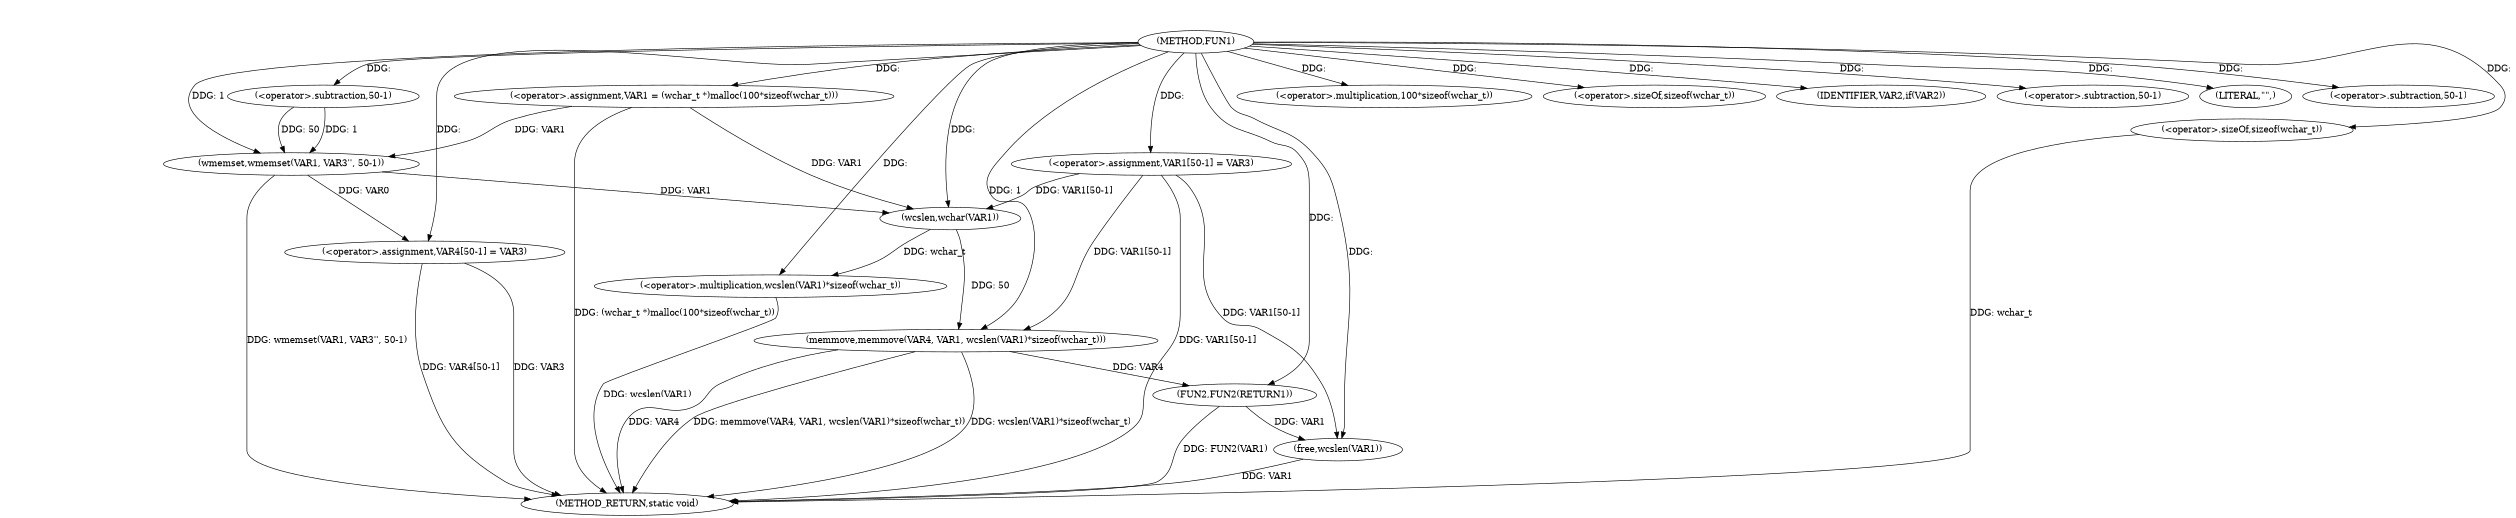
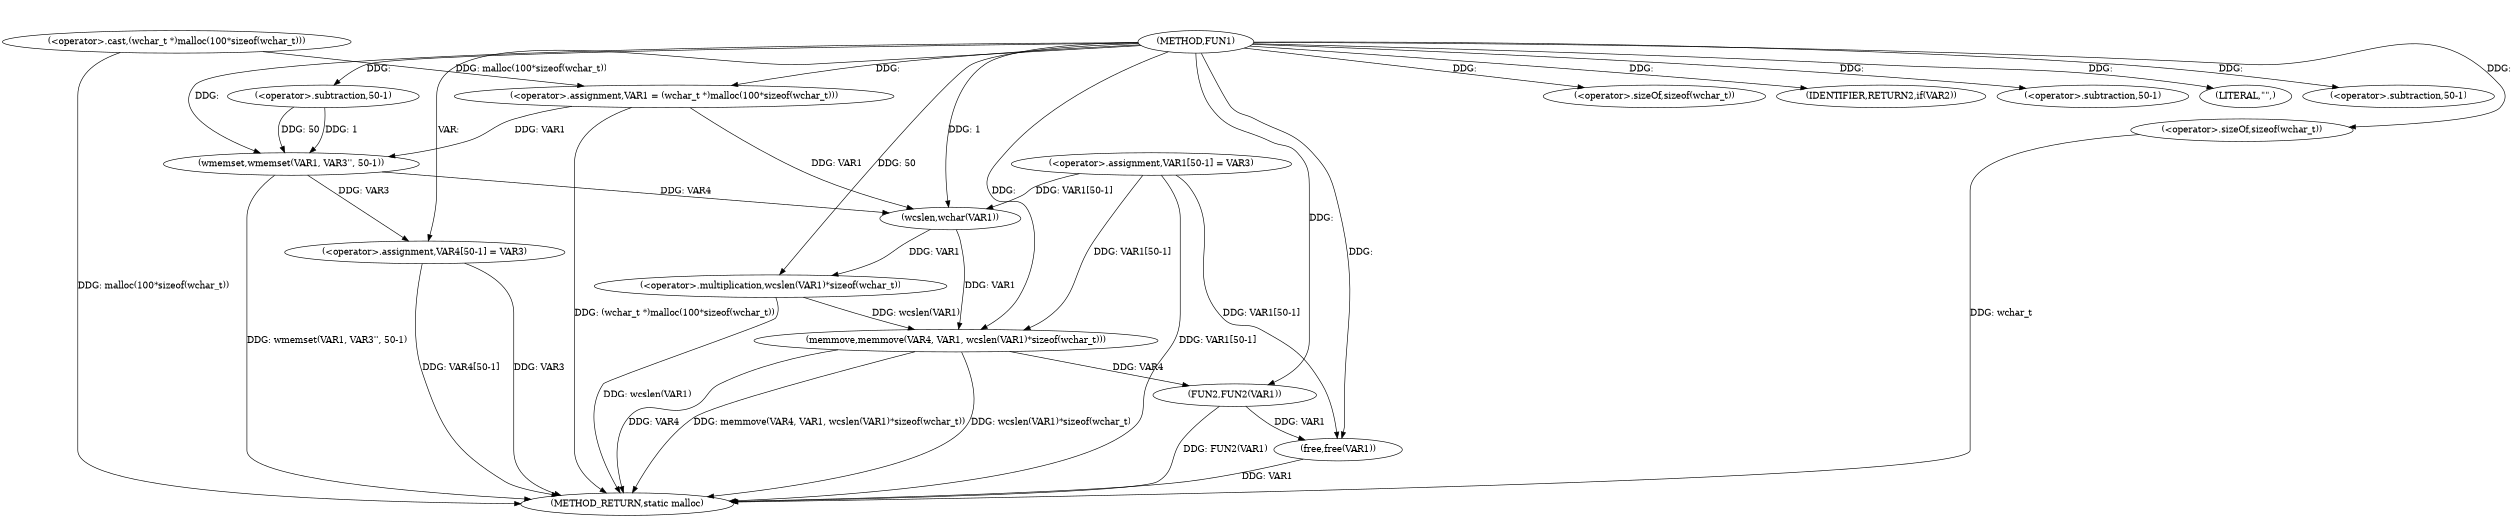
  digraph {
    n1 [label="(METHOD,FUN1)"]
    n2 [label="(<operator>.assignment,VAR1 = (wchar_t *)malloc(100*sizeof(wchar_t)))"]
-   n3 [label="(<operator>.multiplication,100*sizeof(wchar_t))"]
    n4 [label="(<operator>.sizeOf,sizeof(wchar_t))"]
-   n5 [label="(IDENTIFIER,VAR2,if(VAR2))"]
+   n5 [label="(IDENTIFIER,RETURN2,if(VAR2))"]
    n6 [label="(wmemset,wmemset(VAR1, VAR3'', 50-1))"]
    n7 [label="(<operator>.subtraction,50-1)"]
    n8 [label="(<operator>.assignment,VAR1[50-1] = VAR3)"]
    n9 [label="(<operator>.subtraction,50-1)"]
    n10 [label="(LITERAL,\"\",)"]
    n11 [label="(memmove,memmove(VAR4, VAR1, wcslen(VAR1)*sizeof(wchar_t)))"]
    n12 [label="(<operator>.multiplication,wcslen(VAR1)*sizeof(wchar_t))"]
    n13 [label="(wcslen,wchar(VAR1))"]
    n14 [label="(<operator>.sizeOf,sizeof(wchar_t))"]
    n15 [label="(<operator>.assignment,VAR4[50-1] = VAR3)"]
    n16 [label="(<operator>.subtraction,50-1)"]
-   n17 [label="(FUN2,FUN2(RETURN1))"]
-   n18 [label="(free,wcslen(VAR1))"]
-   n19 [label="(METHOD_RETURN,static void)"]
+   n17 [label="(FUN2,FUN2(VAR1))"]
+   n18 [label="(free,free(VAR1))"]
+   n19 [label="(METHOD_RETURN,static malloc)"]
+   n20 [label="(<operator>.cast,(wchar_t *)malloc(100*sizeof(wchar_t)))"]
    n1 -> n2 [label="DDG: "]
-   n1 -> n3 [label="DDG: "]
    n1 -> n4 [label="DDG: "]
    n1 -> n5 [label="DDG: "]
-   n1 -> n6 [label="DDG: 1"]
+   n1 -> n6 [label="DDG: "]
    n1 -> n7 [label="DDG: "]
-   n1 -> n8 [label="DDG: "]
    n1 -> n9 [label="DDG: "]
    n1 -> n10 [label="DDG: "]
-   n1 -> n11 [label="DDG: 1"]
-   n1 -> n12 [label="DDG: "]
-   n1 -> n13 [label="DDG: "]
+   n1 -> n11 [label="DDG: "]
+   n1 -> n12 [label="DDG: 50"]
+   n1 -> n13 [label="DDG: 1"]
    n1 -> n14 [label="DDG: "]
-   n1 -> n15 [label="DDG: "]
+   n1 -> n15 [label="VAR: "]
    n1 -> n16 [label="DDG: "]
    n1 -> n17 [label="DDG: "]
    n1 -> n18 [label="DDG: "]
    n2 -> n6 [label="DDG: VAR1"]
    n2 -> n13 [label="DDG: VAR1"]
    n2 -> n19 [label="DDG: (wchar_t *)malloc(100*sizeof(wchar_t))"]
-   n6 -> n13 [label="DDG: VAR1"]
-   n6 -> n15 [label="DDG: VAR0"]
+   n6 -> n13 [label="DDG: VAR4"]
+   n6 -> n15 [label="DDG: VAR3"]
    n6 -> n19 [label="DDG: wmemset(VAR1, VAR3'', 50-1)"]
    n7 -> n6 [label="DDG: 50"]
    n7 -> n6 [label="DDG: 1"]
    n8 -> n11 [label="DDG: VAR1[50-1]"]
    n8 -> n13 [label="DDG: VAR1[50-1]"]
    n8 -> n18 [label="DDG: VAR1[50-1]"]
    n8 -> n19 [label="DDG: VAR1[50-1]"]
    n11 -> n17 [label="DDG: VAR4"]
    n11 -> n19 [label="DDG: memmove(VAR4, VAR1, wcslen(VAR1)*sizeof(wchar_t))"]
    n11 -> n19 [label="DDG: wcslen(VAR1)*sizeof(wchar_t)"]
    n11 -> n19 [label="DDG: VAR4"]
+   n12 -> n11 [label="DDG: wcslen(VAR1)"]
    n12 -> n19 [label="DDG: wcslen(VAR1)"]
-   n13 -> n11 [label="DDG: 50"]
-   n13 -> n12 [label="DDG: wchar_t"]
+   n13 -> n11 [label="DDG: VAR1"]
+   n13 -> n12 [label="DDG: VAR1"]
    n14 -> n19 [label="DDG: wchar_t"]
    n15 -> n19 [label="DDG: VAR4[50-1]"]
    n15 -> n19 [label="DDG: VAR3"]
    n17 -> n18 [label="DDG: VAR1"]
    n17 -> n19 [label="DDG: FUN2(VAR1)"]
    n18 -> n19 [label="DDG: VAR1"]
+   n20 -> n2 [label="DDG: malloc(100*sizeof(wchar_t))"]
+   n20 -> n19 [label="DDG: malloc(100*sizeof(wchar_t))"]
  }
